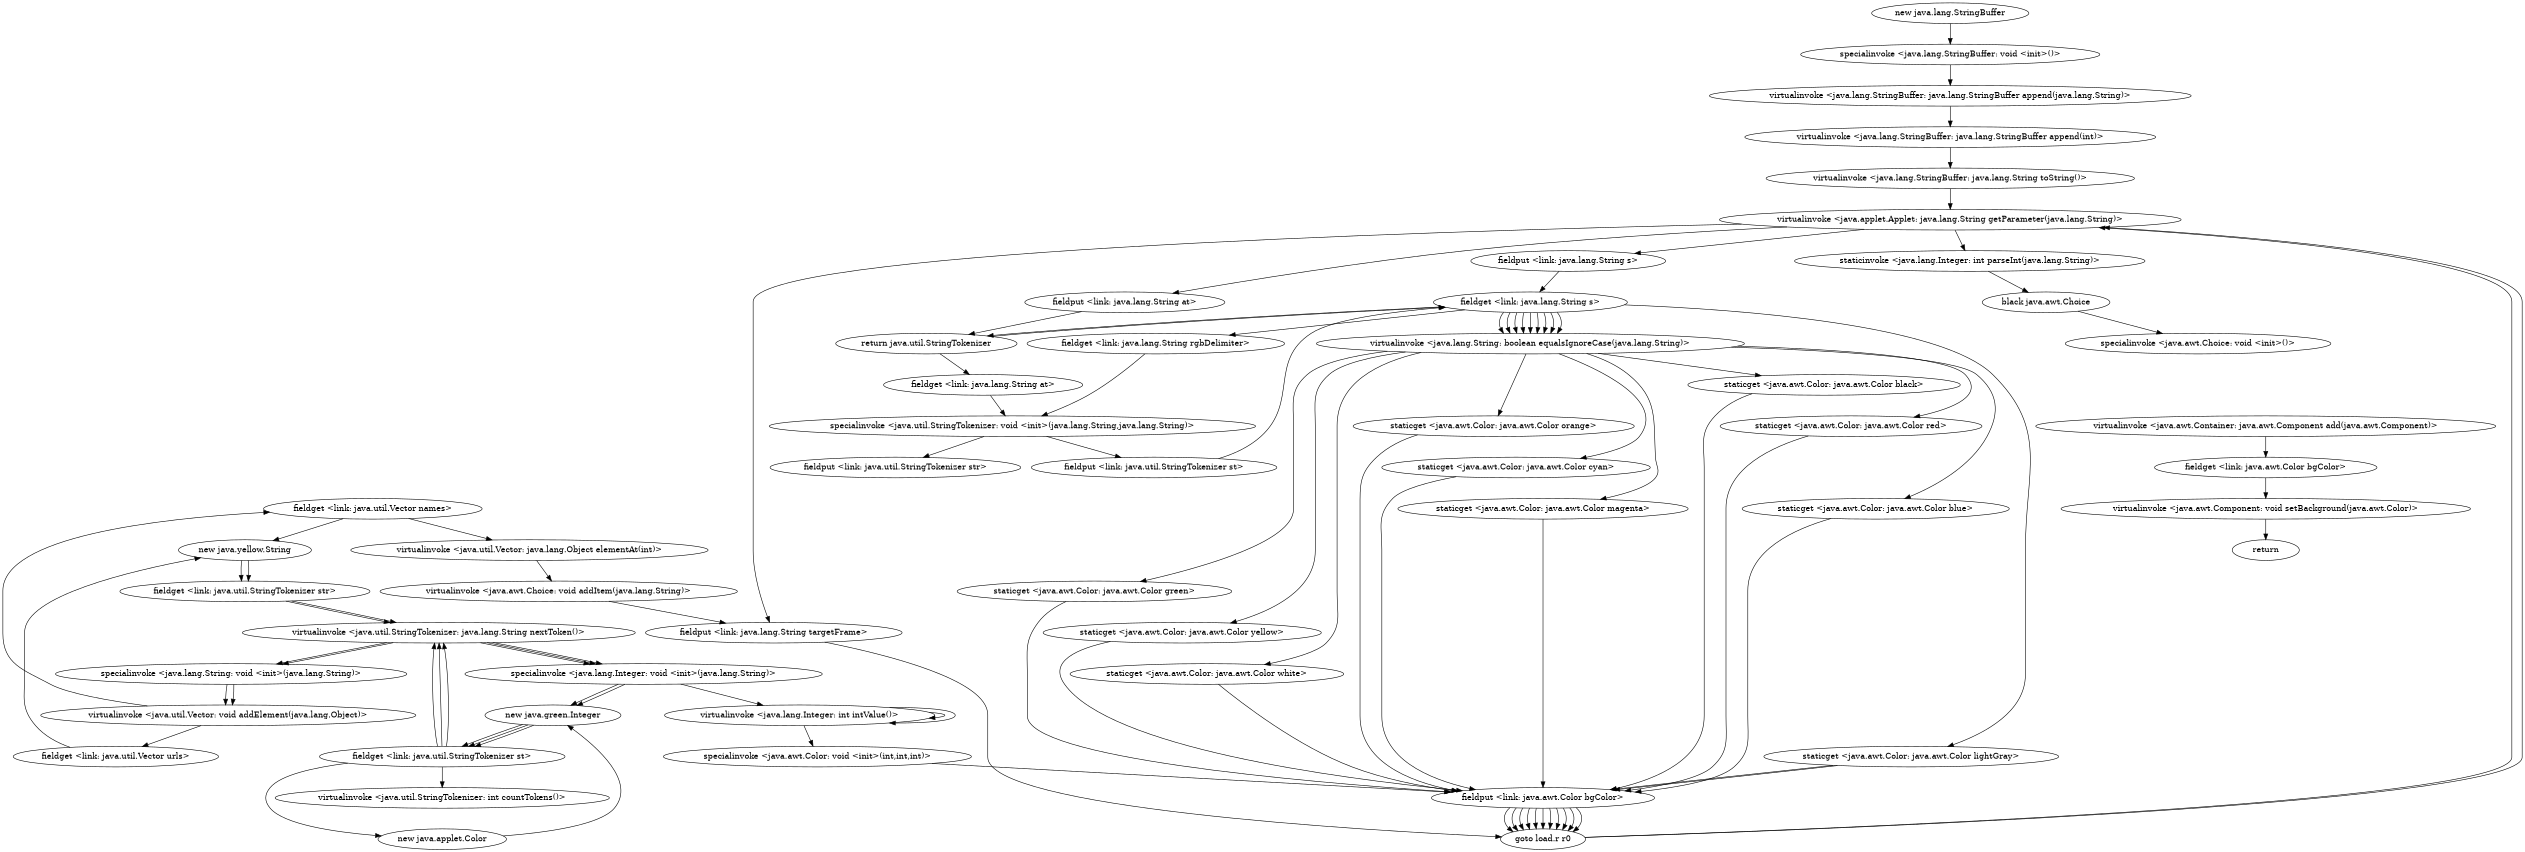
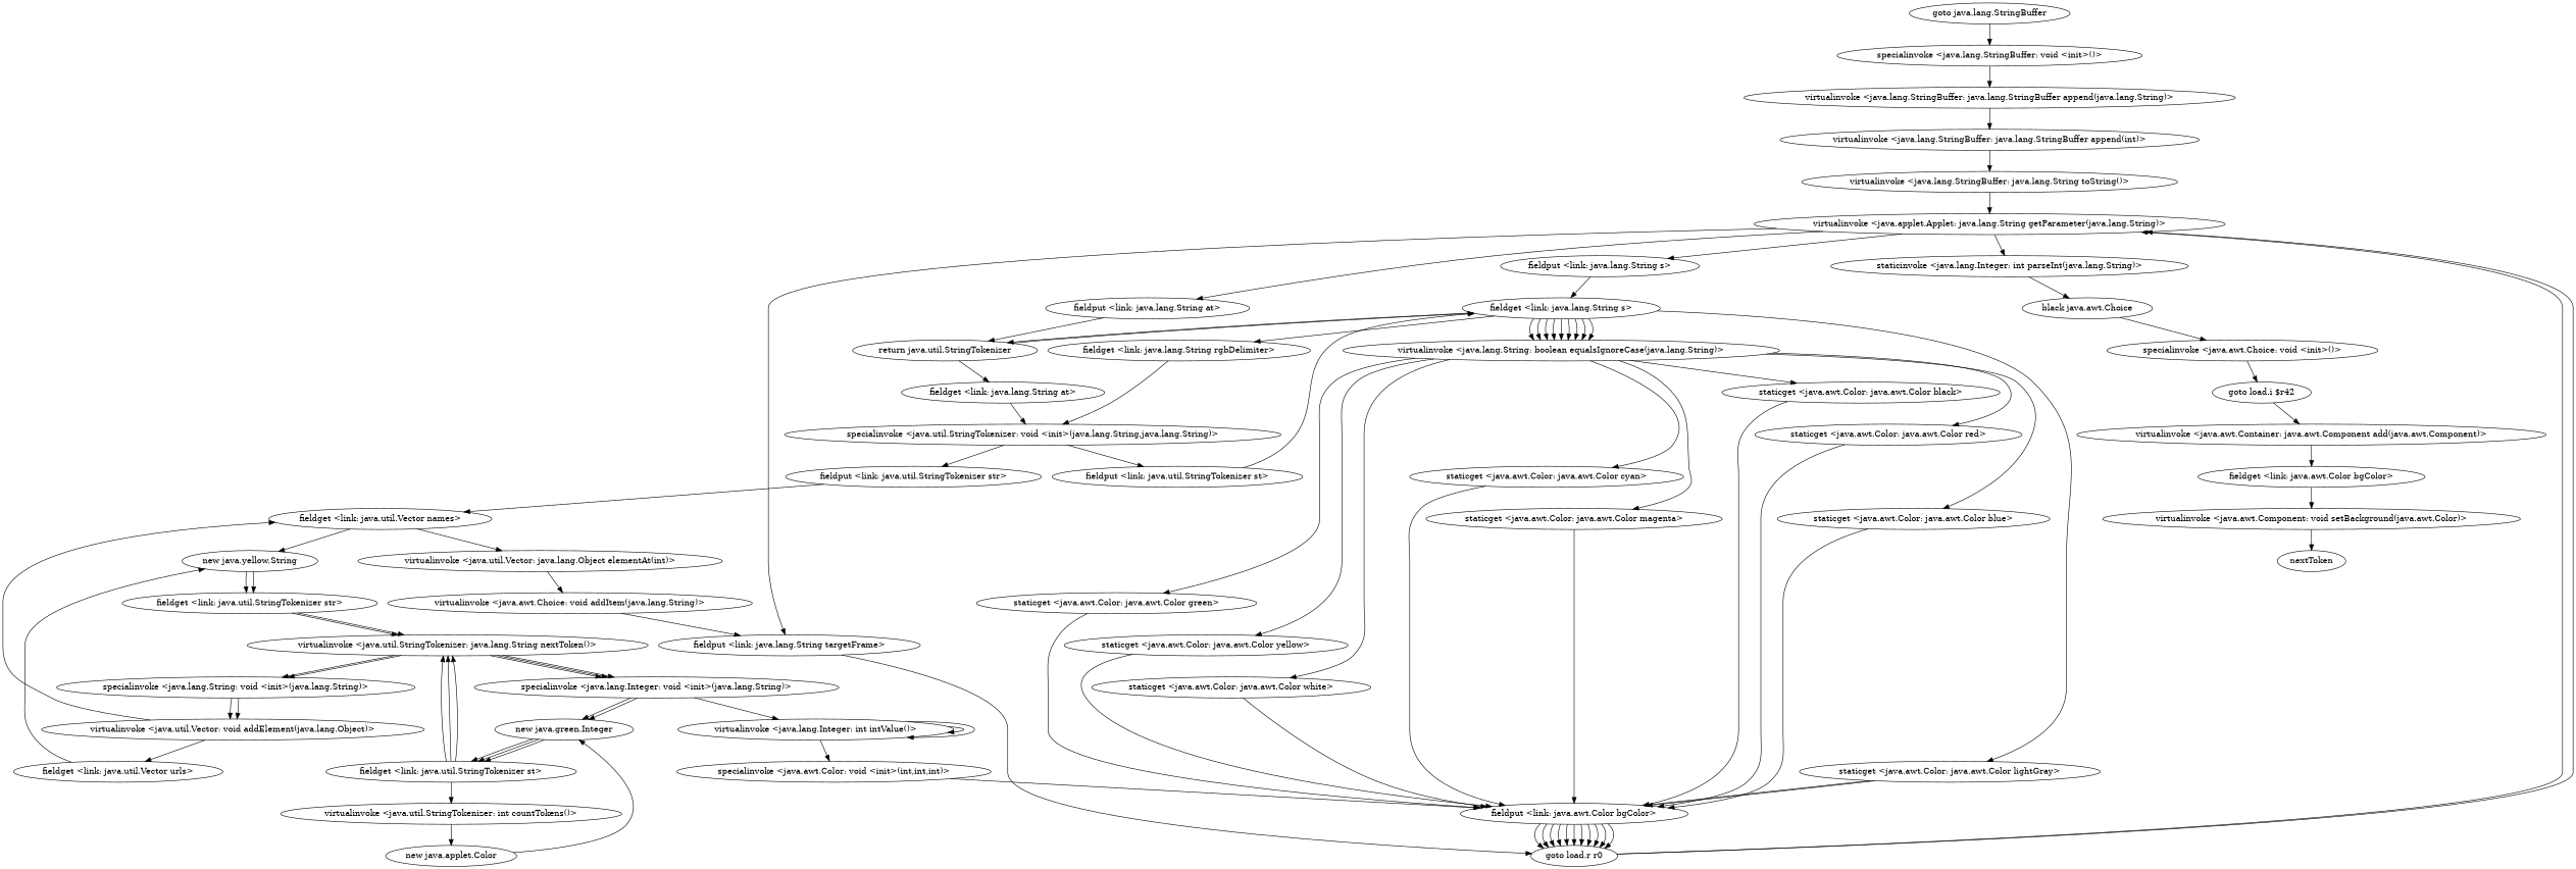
  digraph {
    "virtualinvoke <java.applet.Applet: java.lang.String getParameter(java.lang.String)>"
    "fieldput <link: java.lang.String s>"
    "fieldput <link: java.lang.String targetFrame>"
    "staticinvoke <java.lang.Integer: int parseInt(java.lang.String)>"
    "fieldput <link: java.lang.String at>"
    "fieldget <link: java.lang.String s>"
    "goto load.r r0"
    n8 [label="black java.awt.Choice"]
    n9 [label="return java.util.StringTokenizer"]
    "fieldget <link: java.lang.String rgbDelimiter>"
    "staticget <java.awt.Color: java.awt.Color lightGray>"
    "virtualinvoke <java.lang.String: boolean equalsIgnoreCase(java.lang.String)>"
    "fieldget <link: java.lang.String at>"
    "specialinvoke <java.util.StringTokenizer: void <init>(java.lang.String,java.lang.String)>"
    "fieldput <link: java.awt.Color bgColor>"
    "staticget <java.awt.Color: java.awt.Color red>"
    "staticget <java.awt.Color: java.awt.Color blue>"
    "staticget <java.awt.Color: java.awt.Color green>"
    "staticget <java.awt.Color: java.awt.Color yellow>"
    "staticget <java.awt.Color: java.awt.Color white>"
-   "staticget <java.awt.Color: java.awt.Color orange>"
    "staticget <java.awt.Color: java.awt.Color cyan>"
    "staticget <java.awt.Color: java.awt.Color magenta>"
    "staticget <java.awt.Color: java.awt.Color black>"
    "fieldput <link: java.util.StringTokenizer st>"
    "fieldput <link: java.util.StringTokenizer str>"
    "fieldget <link: java.util.Vector names>"
    "specialinvoke <java.awt.Choice: void <init>()>"
+   "goto load.i $r42"
    "virtualinvoke <java.awt.Container: java.awt.Component add(java.awt.Component)>"
    "fieldget <link: java.awt.Color bgColor>"
    "virtualinvoke <java.awt.Component: void setBackground(java.awt.Color)>"
-   return
-   "new java.lang.StringBuffer"
+   return [label=nextToken]
+   "new java.lang.StringBuffer" [label="goto java.lang.StringBuffer"]
    "specialinvoke <java.lang.StringBuffer: void <init>()>"
    "virtualinvoke <java.lang.StringBuffer: java.lang.StringBuffer append(java.lang.String)>"
    "virtualinvoke <java.lang.StringBuffer: java.lang.StringBuffer append(int)>"
    "virtualinvoke <java.lang.StringBuffer: java.lang.String toString()>"
    n39 [label="new java.yellow.String"]
    "virtualinvoke <java.util.Vector: java.lang.Object elementAt(int)>"
    "fieldget <link: java.util.StringTokenizer str>"
    "virtualinvoke <java.awt.Choice: void addItem(java.lang.String)>"
    "virtualinvoke <java.util.StringTokenizer: java.lang.String nextToken()>"
    "specialinvoke <java.lang.String: void <init>(java.lang.String)>"
    "specialinvoke <java.lang.Integer: void <init>(java.lang.String)>"
    "virtualinvoke <java.util.Vector: void addElement(java.lang.Object)>"
    n47 [label="new java.green.Integer"]
    "virtualinvoke <java.lang.Integer: int intValue()>"
    "fieldget <link: java.util.Vector urls>"
    "fieldget <link: java.util.StringTokenizer st>"
    "virtualinvoke <java.util.StringTokenizer: int countTokens()>"
    n52 [label="new java.applet.Color"]
    "specialinvoke <java.awt.Color: void <init>(int,int,int)>"
    "virtualinvoke <java.applet.Applet: java.lang.String getParameter(java.lang.String)>" -> "fieldput <link: java.lang.String s>"
    "virtualinvoke <java.applet.Applet: java.lang.String getParameter(java.lang.String)>" -> "fieldput <link: java.lang.String targetFrame>"
    "virtualinvoke <java.applet.Applet: java.lang.String getParameter(java.lang.String)>" -> "staticinvoke <java.lang.Integer: int parseInt(java.lang.String)>"
    "virtualinvoke <java.applet.Applet: java.lang.String getParameter(java.lang.String)>" -> "fieldput <link: java.lang.String at>"
    "fieldput <link: java.lang.String s>" -> "fieldget <link: java.lang.String s>"
    "fieldput <link: java.lang.String targetFrame>" -> "goto load.r r0"
    "staticinvoke <java.lang.Integer: int parseInt(java.lang.String)>" -> n8
    "fieldput <link: java.lang.String at>" -> n9
    "fieldget <link: java.lang.String s>" -> n9
    "fieldget <link: java.lang.String s>" -> "fieldget <link: java.lang.String rgbDelimiter>"
    "fieldget <link: java.lang.String s>" -> "staticget <java.awt.Color: java.awt.Color lightGray>"
    "fieldget <link: java.lang.String s>" -> "virtualinvoke <java.lang.String: boolean equalsIgnoreCase(java.lang.String)>"
    "fieldget <link: java.lang.String s>" -> "virtualinvoke <java.lang.String: boolean equalsIgnoreCase(java.lang.String)>"
    "fieldget <link: java.lang.String s>" -> "virtualinvoke <java.lang.String: boolean equalsIgnoreCase(java.lang.String)>"
    "fieldget <link: java.lang.String s>" -> "virtualinvoke <java.lang.String: boolean equalsIgnoreCase(java.lang.String)>"
    "fieldget <link: java.lang.String s>" -> "virtualinvoke <java.lang.String: boolean equalsIgnoreCase(java.lang.String)>"
    "fieldget <link: java.lang.String s>" -> "virtualinvoke <java.lang.String: boolean equalsIgnoreCase(java.lang.String)>"
    "fieldget <link: java.lang.String s>" -> "virtualinvoke <java.lang.String: boolean equalsIgnoreCase(java.lang.String)>"
    "fieldget <link: java.lang.String s>" -> "virtualinvoke <java.lang.String: boolean equalsIgnoreCase(java.lang.String)>"
    "fieldget <link: java.lang.String s>" -> "virtualinvoke <java.lang.String: boolean equalsIgnoreCase(java.lang.String)>"
    "goto load.r r0" -> "virtualinvoke <java.applet.Applet: java.lang.String getParameter(java.lang.String)>"
    "goto load.r r0" -> "virtualinvoke <java.applet.Applet: java.lang.String getParameter(java.lang.String)>"
    n8 -> "specialinvoke <java.awt.Choice: void <init>()>"
    n9 -> "fieldget <link: java.lang.String s>"
    n9 -> "fieldget <link: java.lang.String at>"
    "fieldget <link: java.lang.String rgbDelimiter>" -> "specialinvoke <java.util.StringTokenizer: void <init>(java.lang.String,java.lang.String)>"
    "staticget <java.awt.Color: java.awt.Color lightGray>" -> "fieldput <link: java.awt.Color bgColor>"
    "staticget <java.awt.Color: java.awt.Color lightGray>" -> "fieldput <link: java.awt.Color bgColor>"
    "virtualinvoke <java.lang.String: boolean equalsIgnoreCase(java.lang.String)>" -> "staticget <java.awt.Color: java.awt.Color red>"
    "virtualinvoke <java.lang.String: boolean equalsIgnoreCase(java.lang.String)>" -> "staticget <java.awt.Color: java.awt.Color blue>"
    "virtualinvoke <java.lang.String: boolean equalsIgnoreCase(java.lang.String)>" -> "staticget <java.awt.Color: java.awt.Color green>"
    "virtualinvoke <java.lang.String: boolean equalsIgnoreCase(java.lang.String)>" -> "staticget <java.awt.Color: java.awt.Color yellow>"
    "virtualinvoke <java.lang.String: boolean equalsIgnoreCase(java.lang.String)>" -> "staticget <java.awt.Color: java.awt.Color white>"
-   "virtualinvoke <java.lang.String: boolean equalsIgnoreCase(java.lang.String)>" -> "staticget <java.awt.Color: java.awt.Color orange>"
    "virtualinvoke <java.lang.String: boolean equalsIgnoreCase(java.lang.String)>" -> "staticget <java.awt.Color: java.awt.Color cyan>"
    "virtualinvoke <java.lang.String: boolean equalsIgnoreCase(java.lang.String)>" -> "staticget <java.awt.Color: java.awt.Color magenta>"
    "virtualinvoke <java.lang.String: boolean equalsIgnoreCase(java.lang.String)>" -> "staticget <java.awt.Color: java.awt.Color black>"
    "fieldget <link: java.lang.String at>" -> "specialinvoke <java.util.StringTokenizer: void <init>(java.lang.String,java.lang.String)>"
    "specialinvoke <java.util.StringTokenizer: void <init>(java.lang.String,java.lang.String)>" -> "fieldput <link: java.util.StringTokenizer st>"
    "specialinvoke <java.util.StringTokenizer: void <init>(java.lang.String,java.lang.String)>" -> "fieldput <link: java.util.StringTokenizer str>"
    "fieldput <link: java.awt.Color bgColor>" -> "goto load.r r0"
    "fieldput <link: java.awt.Color bgColor>" -> "goto load.r r0"
    "fieldput <link: java.awt.Color bgColor>" -> "goto load.r r0"
    "fieldput <link: java.awt.Color bgColor>" -> "goto load.r r0"
    "fieldput <link: java.awt.Color bgColor>" -> "goto load.r r0"
    "fieldput <link: java.awt.Color bgColor>" -> "goto load.r r0"
    "fieldput <link: java.awt.Color bgColor>" -> "goto load.r r0"
    "fieldput <link: java.awt.Color bgColor>" -> "goto load.r r0"
    "fieldput <link: java.awt.Color bgColor>" -> "goto load.r r0"
    "fieldput <link: java.awt.Color bgColor>" -> "goto load.r r0"
    "fieldput <link: java.awt.Color bgColor>" -> "goto load.r r0"
    "staticget <java.awt.Color: java.awt.Color red>" -> "fieldput <link: java.awt.Color bgColor>"
    "staticget <java.awt.Color: java.awt.Color blue>" -> "fieldput <link: java.awt.Color bgColor>"
    "staticget <java.awt.Color: java.awt.Color green>" -> "fieldput <link: java.awt.Color bgColor>"
    "staticget <java.awt.Color: java.awt.Color yellow>" -> "fieldput <link: java.awt.Color bgColor>"
    "staticget <java.awt.Color: java.awt.Color white>" -> "fieldput <link: java.awt.Color bgColor>"
-   "staticget <java.awt.Color: java.awt.Color orange>" -> "fieldput <link: java.awt.Color bgColor>"
    "staticget <java.awt.Color: java.awt.Color cyan>" -> "fieldput <link: java.awt.Color bgColor>"
    "staticget <java.awt.Color: java.awt.Color magenta>" -> "fieldput <link: java.awt.Color bgColor>"
    "staticget <java.awt.Color: java.awt.Color black>" -> "fieldput <link: java.awt.Color bgColor>"
    "fieldput <link: java.util.StringTokenizer st>" -> "fieldget <link: java.lang.String s>"
+   "fieldput <link: java.util.StringTokenizer str>" -> "fieldget <link: java.util.Vector names>"
    "fieldget <link: java.util.Vector names>" -> n39
    "fieldget <link: java.util.Vector names>" -> "virtualinvoke <java.util.Vector: java.lang.Object elementAt(int)>"
+   "specialinvoke <java.awt.Choice: void <init>()>" -> "goto load.i $r42"
+   "goto load.i $r42" -> "virtualinvoke <java.awt.Container: java.awt.Component add(java.awt.Component)>"
    "virtualinvoke <java.awt.Container: java.awt.Component add(java.awt.Component)>" -> "fieldget <link: java.awt.Color bgColor>"
    "fieldget <link: java.awt.Color bgColor>" -> "virtualinvoke <java.awt.Component: void setBackground(java.awt.Color)>"
    "virtualinvoke <java.awt.Component: void setBackground(java.awt.Color)>" -> return
    "new java.lang.StringBuffer" -> "specialinvoke <java.lang.StringBuffer: void <init>()>"
    "specialinvoke <java.lang.StringBuffer: void <init>()>" -> "virtualinvoke <java.lang.StringBuffer: java.lang.StringBuffer append(java.lang.String)>"
    "virtualinvoke <java.lang.StringBuffer: java.lang.StringBuffer append(java.lang.String)>" -> "virtualinvoke <java.lang.StringBuffer: java.lang.StringBuffer append(int)>"
    "virtualinvoke <java.lang.StringBuffer: java.lang.StringBuffer append(int)>" -> "virtualinvoke <java.lang.StringBuffer: java.lang.String toString()>"
    "virtualinvoke <java.lang.StringBuffer: java.lang.String toString()>" -> "virtualinvoke <java.applet.Applet: java.lang.String getParameter(java.lang.String)>"
    n39 -> "fieldget <link: java.util.StringTokenizer str>"
    n39 -> "fieldget <link: java.util.StringTokenizer str>"
    "virtualinvoke <java.util.Vector: java.lang.Object elementAt(int)>" -> "virtualinvoke <java.awt.Choice: void addItem(java.lang.String)>"
    "fieldget <link: java.util.StringTokenizer str>" -> "virtualinvoke <java.util.StringTokenizer: java.lang.String nextToken()>"
    "fieldget <link: java.util.StringTokenizer str>" -> "virtualinvoke <java.util.StringTokenizer: java.lang.String nextToken()>"
    "virtualinvoke <java.awt.Choice: void addItem(java.lang.String)>" -> "fieldput <link: java.lang.String targetFrame>"
    "virtualinvoke <java.util.StringTokenizer: java.lang.String nextToken()>" -> "specialinvoke <java.lang.String: void <init>(java.lang.String)>"
    "virtualinvoke <java.util.StringTokenizer: java.lang.String nextToken()>" -> "specialinvoke <java.lang.String: void <init>(java.lang.String)>"
    "virtualinvoke <java.util.StringTokenizer: java.lang.String nextToken()>" -> "specialinvoke <java.lang.Integer: void <init>(java.lang.String)>"
    "virtualinvoke <java.util.StringTokenizer: java.lang.String nextToken()>" -> "specialinvoke <java.lang.Integer: void <init>(java.lang.String)>"
    "virtualinvoke <java.util.StringTokenizer: java.lang.String nextToken()>" -> "specialinvoke <java.lang.Integer: void <init>(java.lang.String)>"
    "specialinvoke <java.lang.String: void <init>(java.lang.String)>" -> "virtualinvoke <java.util.Vector: void addElement(java.lang.Object)>"
    "specialinvoke <java.lang.String: void <init>(java.lang.String)>" -> "virtualinvoke <java.util.Vector: void addElement(java.lang.Object)>"
    "specialinvoke <java.lang.Integer: void <init>(java.lang.String)>" -> n47
    "specialinvoke <java.lang.Integer: void <init>(java.lang.String)>" -> n47
    "specialinvoke <java.lang.Integer: void <init>(java.lang.String)>" -> "virtualinvoke <java.lang.Integer: int intValue()>"
    "virtualinvoke <java.util.Vector: void addElement(java.lang.Object)>" -> "fieldget <link: java.util.Vector names>"
    "virtualinvoke <java.util.Vector: void addElement(java.lang.Object)>" -> "fieldget <link: java.util.Vector urls>"
    n47 -> "fieldget <link: java.util.StringTokenizer st>"
    n47 -> "fieldget <link: java.util.StringTokenizer st>"
    n47 -> "fieldget <link: java.util.StringTokenizer st>"
    "virtualinvoke <java.lang.Integer: int intValue()>" -> "virtualinvoke <java.lang.Integer: int intValue()>"
    "virtualinvoke <java.lang.Integer: int intValue()>" -> "virtualinvoke <java.lang.Integer: int intValue()>"
    "virtualinvoke <java.lang.Integer: int intValue()>" -> "specialinvoke <java.awt.Color: void <init>(int,int,int)>"
    "fieldget <link: java.util.Vector urls>" -> n39
    "fieldget <link: java.util.StringTokenizer st>" -> "virtualinvoke <java.util.StringTokenizer: java.lang.String nextToken()>"
    "fieldget <link: java.util.StringTokenizer st>" -> "virtualinvoke <java.util.StringTokenizer: java.lang.String nextToken()>"
    "fieldget <link: java.util.StringTokenizer st>" -> "virtualinvoke <java.util.StringTokenizer: java.lang.String nextToken()>"
    "fieldget <link: java.util.StringTokenizer st>" -> "virtualinvoke <java.util.StringTokenizer: int countTokens()>"
-   "fieldget <link: java.util.StringTokenizer st>" -> n52
+   "virtualinvoke <java.util.StringTokenizer: int countTokens()>" -> n52
    n52 -> n47
    "specialinvoke <java.awt.Color: void <init>(int,int,int)>" -> "fieldput <link: java.awt.Color bgColor>"
  }
